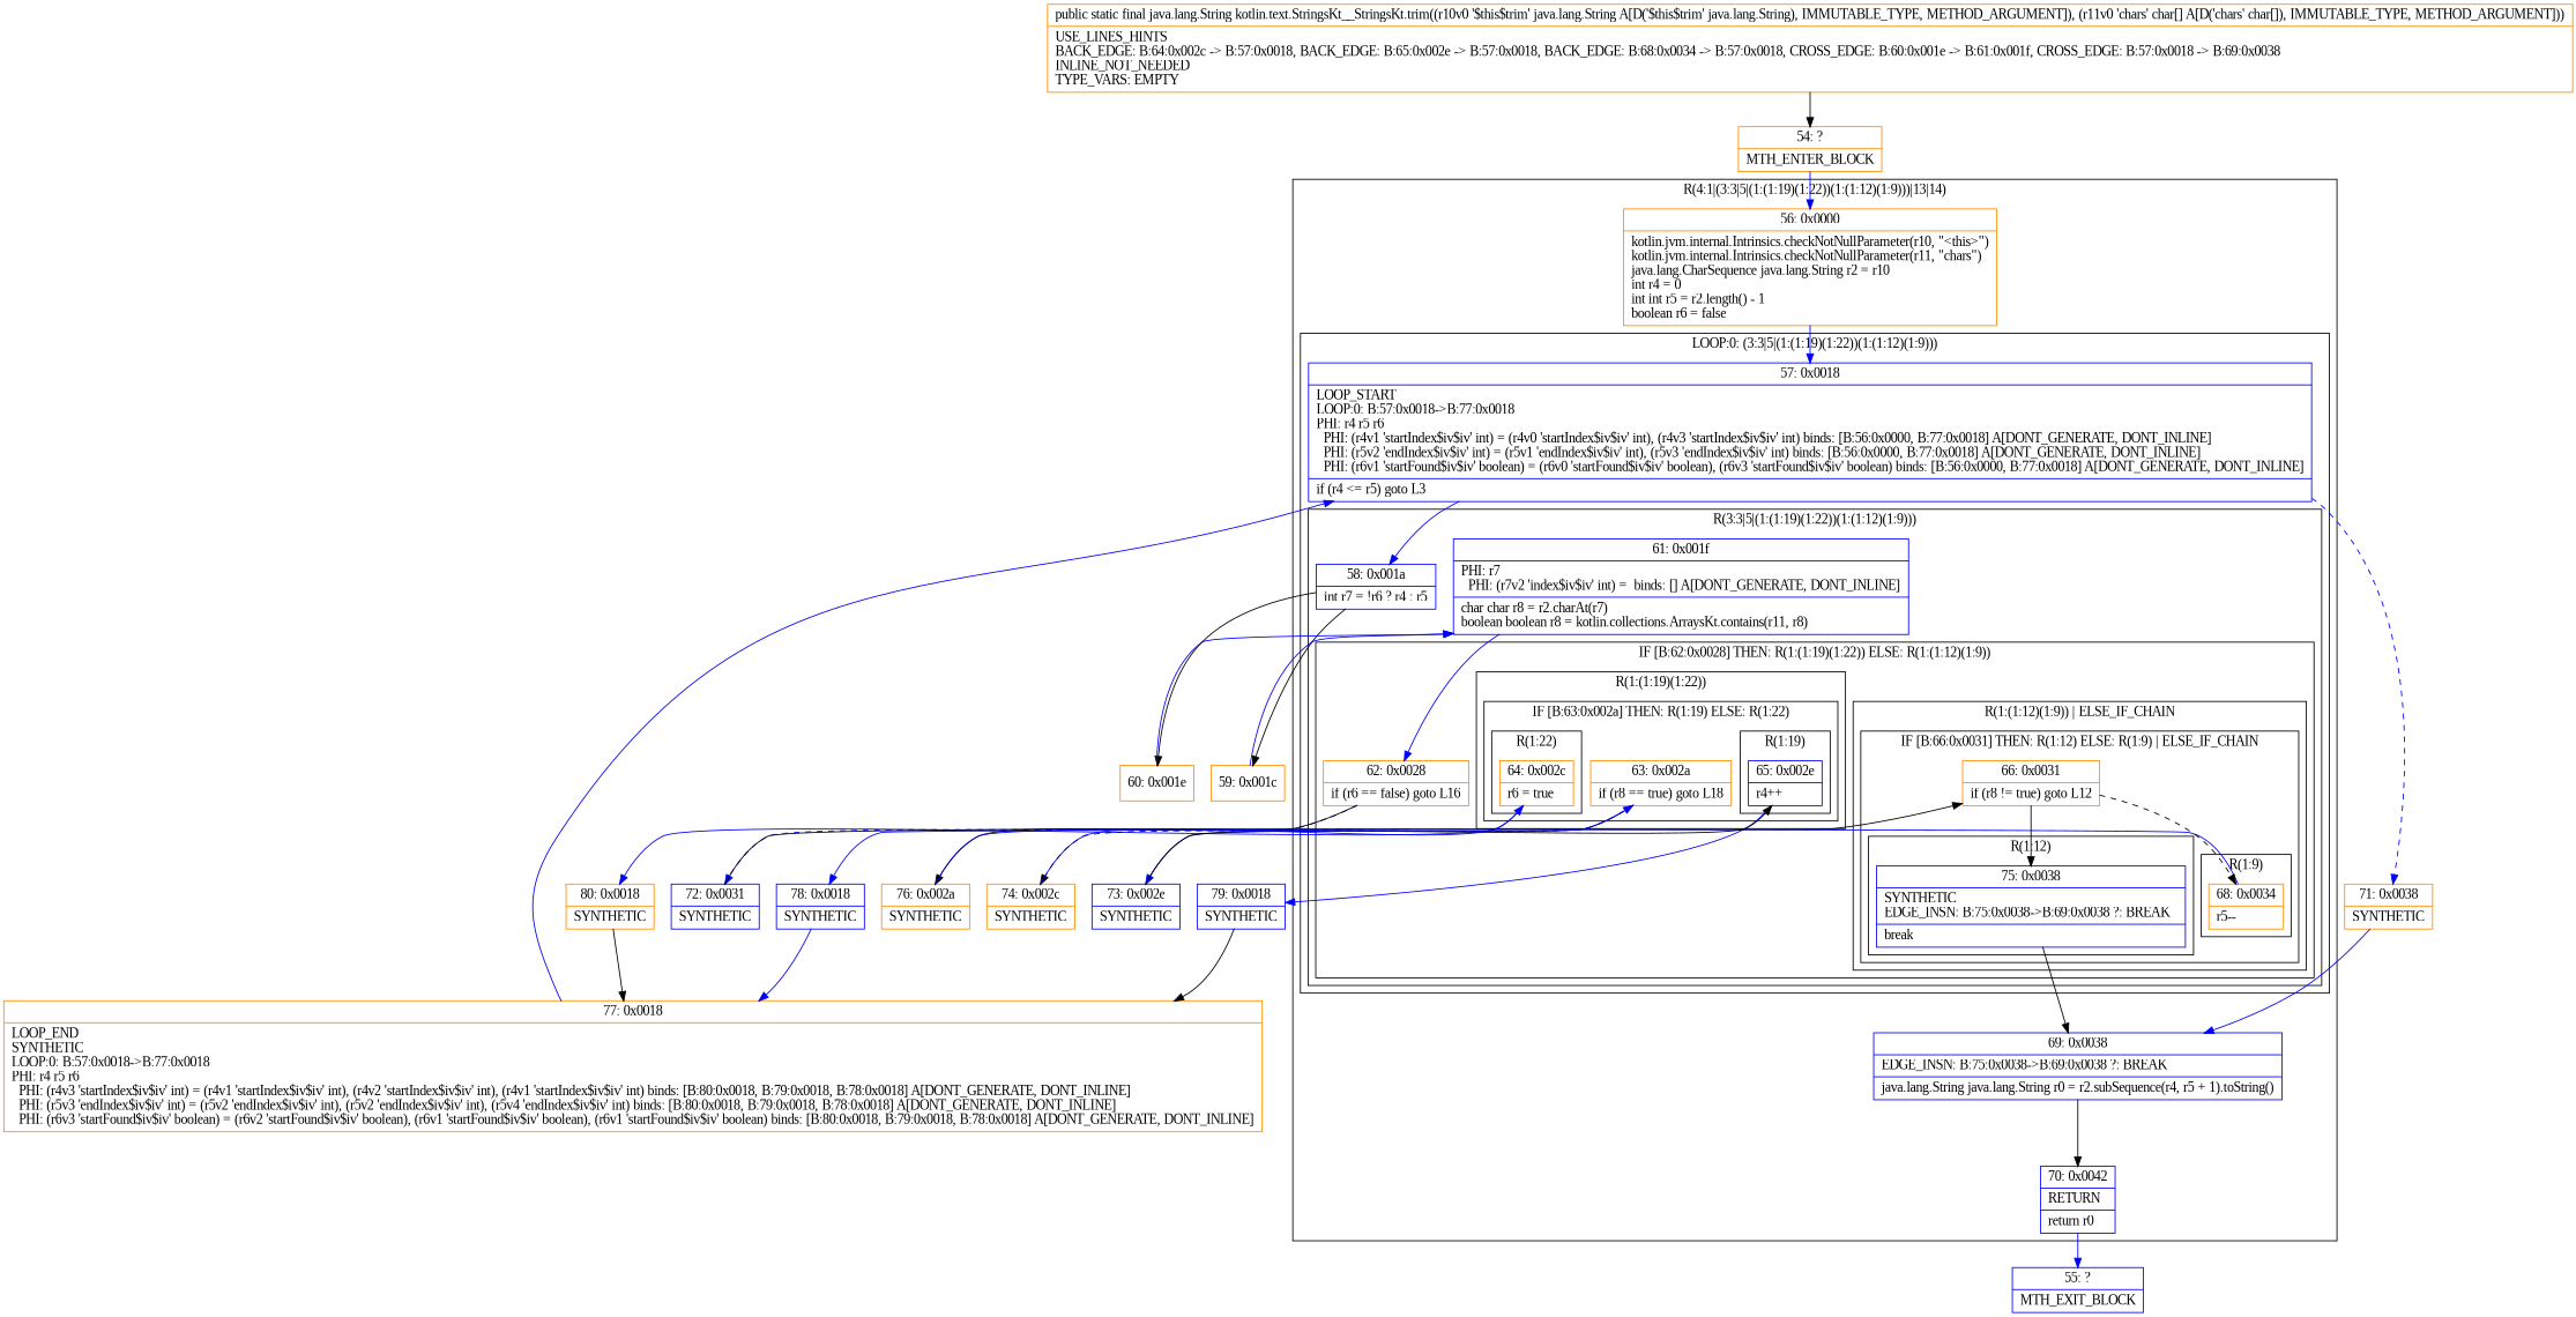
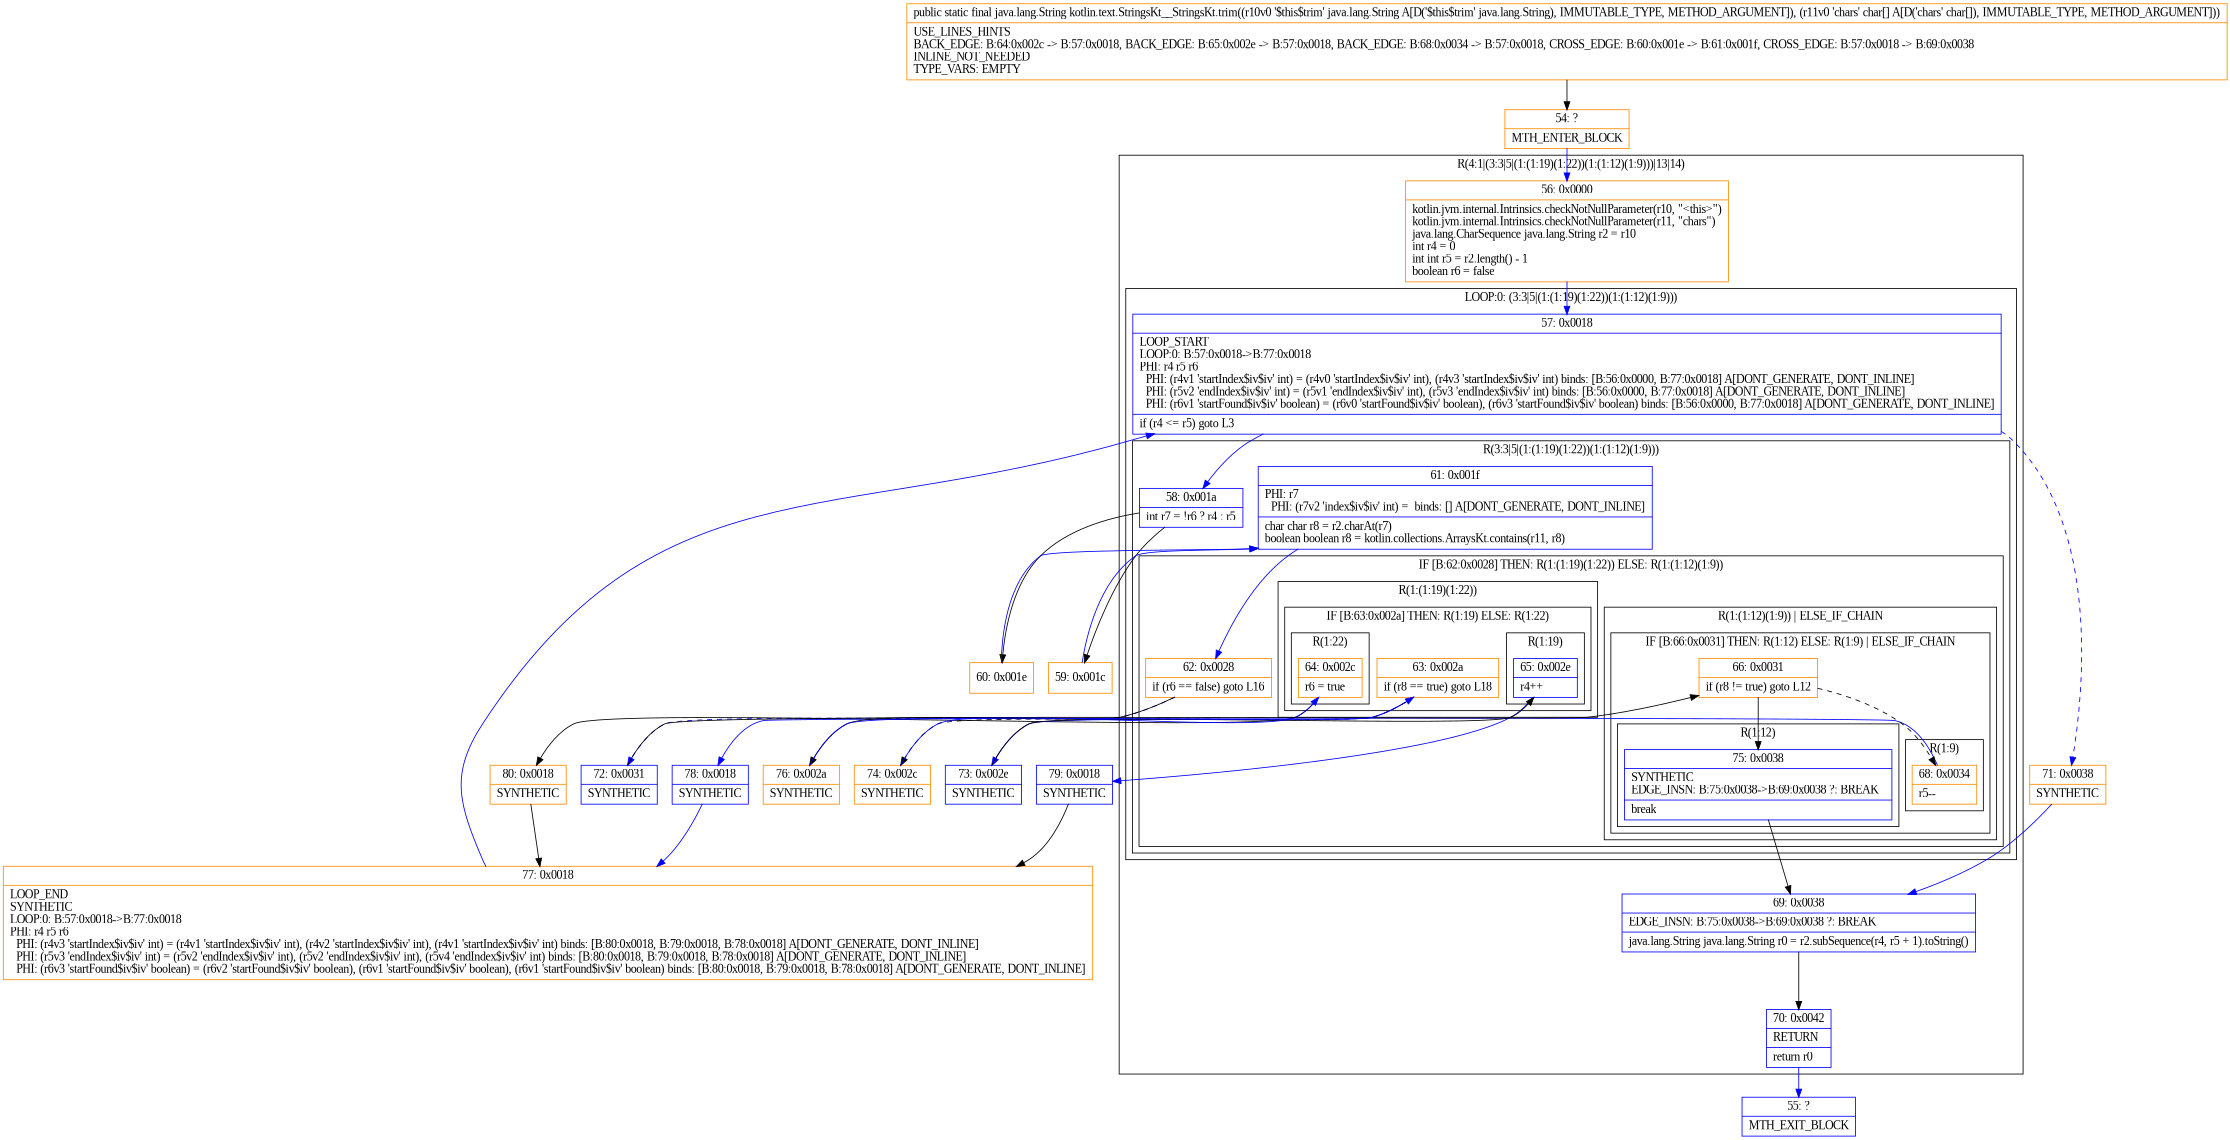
  digraph {
    fontname="Liberation Serif"
    node [color=darkorange fontname="Liberation Serif" shape=record]
    edge [color=blue fontname="Liberation Serif"]
    n1 [color=blue label="{65\:\ 0x002e|r4++\l}"]
    n2 [label="{64\:\ 0x002c|r6 = true\l}"]
    n3 [label="{63\:\ 0x002a|if (r8 == true) goto L18\l}"]
    n4 [color=blue label="{75\:\ 0x0038|SYNTHETIC\lEDGE_INSN: B:75:0x0038\-\>B:69:0x0038 ?: BREAK  \l|break\l}"]
    n5 [label="{68\:\ 0x0034|r5\-\-\l}"]
    n6 [label="{66\:\ 0x0031|if (r8 != true) goto L12\l}"]
    n7 [label="{62\:\ 0x0028|if (r6 == false) goto L16\l}"]
    n8 [color=blue label="{58\:\ 0x001a|int r7 = !r6 ? r4 : r5\l}"]
    n9 [color=blue label="{61\:\ 0x001f|PHI: r7 \l  PHI: (r7v2 'index$iv$iv' int) =  binds: [] A[DONT_GENERATE, DONT_INLINE]\l|char char r8 = r2.charAt(r7)\lboolean boolean r8 = kotlin.collections.ArraysKt.contains(r11, r8)\l}"]
    n10 [color=blue label="{57\:\ 0x0018|LOOP_START\lLOOP:0: B:57:0x0018\-\>B:77:0x0018\lPHI: r4 r5 r6 \l  PHI: (r4v1 'startIndex$iv$iv' int) = (r4v0 'startIndex$iv$iv' int), (r4v3 'startIndex$iv$iv' int) binds: [B:56:0x0000, B:77:0x0018] A[DONT_GENERATE, DONT_INLINE]\l  PHI: (r5v2 'endIndex$iv$iv' int) = (r5v1 'endIndex$iv$iv' int), (r5v3 'endIndex$iv$iv' int) binds: [B:56:0x0000, B:77:0x0018] A[DONT_GENERATE, DONT_INLINE]\l  PHI: (r6v1 'startFound$iv$iv' boolean) = (r6v0 'startFound$iv$iv' boolean), (r6v3 'startFound$iv$iv' boolean) binds: [B:56:0x0000, B:77:0x0018] A[DONT_GENERATE, DONT_INLINE]\l|if (r4 \<= r5) goto L3\l}"]
    n11 [label="{56\:\ 0x0000|kotlin.jvm.internal.Intrinsics.checkNotNullParameter(r10, \"\<this\>\")\lkotlin.jvm.internal.Intrinsics.checkNotNullParameter(r11, \"chars\")\ljava.lang.CharSequence java.lang.String r2 = r10\lint r4 = 0\lint int r5 = r2.length() \- 1\lboolean r6 = false\l}"]
    n12 [color=blue label="{69\:\ 0x0038|EDGE_INSN: B:75:0x0038\-\>B:69:0x0038 ?: BREAK  \l|java.lang.String java.lang.String r0 = r2.subSequence(r4, r5 + 1).toString()\l}"]
    n13 [color=blue label="{70\:\ 0x0042|RETURN\l|return r0\l}"]
    n14 [color=blue label="{79\:\ 0x0018|SYNTHETIC\l}"]
    n15 [label="{80\:\ 0x0018|SYNTHETIC\l}"]
    n16 [color=blue label="{73\:\ 0x002e|SYNTHETIC\l}"]
    n17 [label="{74\:\ 0x002c|SYNTHETIC\l}"]
    n18 [color=blue label="{78\:\ 0x0018|SYNTHETIC\l}"]
    n19 [color=blue label="{72\:\ 0x0031|SYNTHETIC\l}"]
    n20 [label="{76\:\ 0x002a|SYNTHETIC\l}"]
    n21 [label="{59\:\ 0x001c}"]
    n22 [label="{60\:\ 0x001e}"]
    n23 [label="{71\:\ 0x0038|SYNTHETIC\l}"]
    n24 [color=blue label="{55\:\ ?|MTH_EXIT_BLOCK\l}"]
    n25 [label="{77\:\ 0x0018|LOOP_END\lSYNTHETIC\lLOOP:0: B:57:0x0018\-\>B:77:0x0018\lPHI: r4 r5 r6 \l  PHI: (r4v3 'startIndex$iv$iv' int) = (r4v1 'startIndex$iv$iv' int), (r4v2 'startIndex$iv$iv' int), (r4v1 'startIndex$iv$iv' int) binds: [B:80:0x0018, B:79:0x0018, B:78:0x0018] A[DONT_GENERATE, DONT_INLINE]\l  PHI: (r5v3 'endIndex$iv$iv' int) = (r5v2 'endIndex$iv$iv' int), (r5v2 'endIndex$iv$iv' int), (r5v4 'endIndex$iv$iv' int) binds: [B:80:0x0018, B:79:0x0018, B:78:0x0018] A[DONT_GENERATE, DONT_INLINE]\l  PHI: (r6v3 'startFound$iv$iv' boolean) = (r6v2 'startFound$iv$iv' boolean), (r6v1 'startFound$iv$iv' boolean), (r6v1 'startFound$iv$iv' boolean) binds: [B:80:0x0018, B:79:0x0018, B:78:0x0018] A[DONT_GENERATE, DONT_INLINE]\l}"]
    n26 [label="{54\:\ ?|MTH_ENTER_BLOCK\l}"]
    n27 [label="{public static final java.lang.String kotlin.text.StringsKt__StringsKt.trim((r10v0 '$this$trim' java.lang.String A[D('$this$trim' java.lang.String), IMMUTABLE_TYPE, METHOD_ARGUMENT]), (r11v0 'chars' char[] A[D('chars' char[]), IMMUTABLE_TYPE, METHOD_ARGUMENT]))  | USE_LINES_HINTS\lBACK_EDGE: B:64:0x002c \-\> B:57:0x0018, BACK_EDGE: B:65:0x002e \-\> B:57:0x0018, BACK_EDGE: B:68:0x0034 \-\> B:57:0x0018, CROSS_EDGE: B:60:0x001e \-\> B:61:0x001f, CROSS_EDGE: B:57:0x0018 \-\> B:69:0x0038\lINLINE_NOT_NEEDED\lTYPE_VARS: EMPTY\l}"]
    subgraph cluster_1 {
      label="R(4:1|(3:3|5|(1:(1:19)(1:22))(1:(1:12)(1:9)))|13|14)"
      n11
      n12
      n13
      subgraph cluster_2 {
        label="LOOP:0: (3:3|5|(1:(1:19)(1:22))(1:(1:12)(1:9)))"
        n10
        subgraph cluster_3 {
          label="R(3:3|5|(1:(1:19)(1:22))(1:(1:12)(1:9)))"
          n8
          n9
          subgraph cluster_4 {
            label="IF [B:62:0x0028] THEN: R(1:(1:19)(1:22)) ELSE: R(1:(1:12)(1:9))"
            n7
            subgraph cluster_5 {
              label="R(1:(1:19)(1:22))"
              subgraph cluster_6 {
                label="IF [B:63:0x002a] THEN: R(1:19) ELSE: R(1:22)"
                n3
                subgraph cluster_7 {
                  label="R(1:19)"
                  n1
                }
                subgraph cluster_8 {
                  label="R(1:22)"
                  n2
                }
              }
            }
            subgraph cluster_9 {
              label="R(1:(1:12)(1:9)) | ELSE_IF_CHAIN\l"
              subgraph cluster_10 {
                label="IF [B:66:0x0031] THEN: R(1:12) ELSE: R(1:9) | ELSE_IF_CHAIN\l"
                n6
                subgraph cluster_11 {
                  label="R(1:12)"
                  n4
                }
                subgraph cluster_12 {
                  label="R(1:9)"
                  n5
                }
              }
            }
          }
        }
      }
    }
    n1 -> n14
-   n2 -> n15
+   n2 -> n15 [color=black]
    n3 -> n16
    n3 -> n17 [color=black style=dashed]
    n4 -> n12 [color=black]
    n5 -> n18
    n6 -> n4 [color=black]
    n6 -> n5 [color=black style=dashed]
    n7 -> n19 [style=dashed]
    n7 -> n20 [color=black]
    n8 -> n21 [color=black]
    n8 -> n22 [color=black]
    n9 -> n7
    n10 -> n8
    n10 -> n23 [style=dashed]
    n11 -> n10
    n12 -> n13 [color=black]
    n13 -> n24
    n14 -> n25 [color=black]
    n15 -> n25 [color=black]
    n16 -> n1 [color=black]
    n17 -> n2
    n18 -> n25
    n19 -> n6 [color=black]
    n20 -> n3
    n21 -> n9
    n22 -> n9
    n23 -> n12
    n25 -> n10
    n26 -> n11
    n27 -> n26 [color=black]
  }
